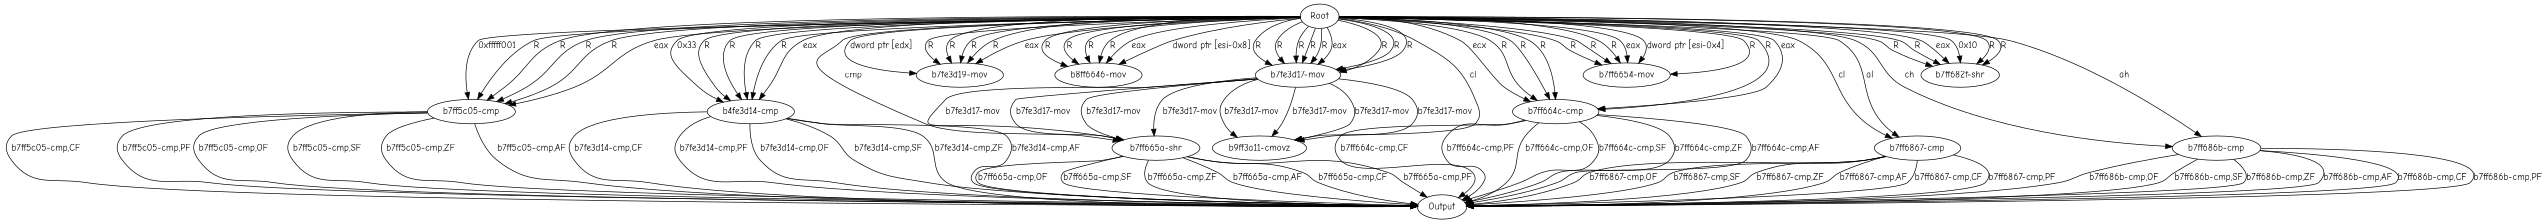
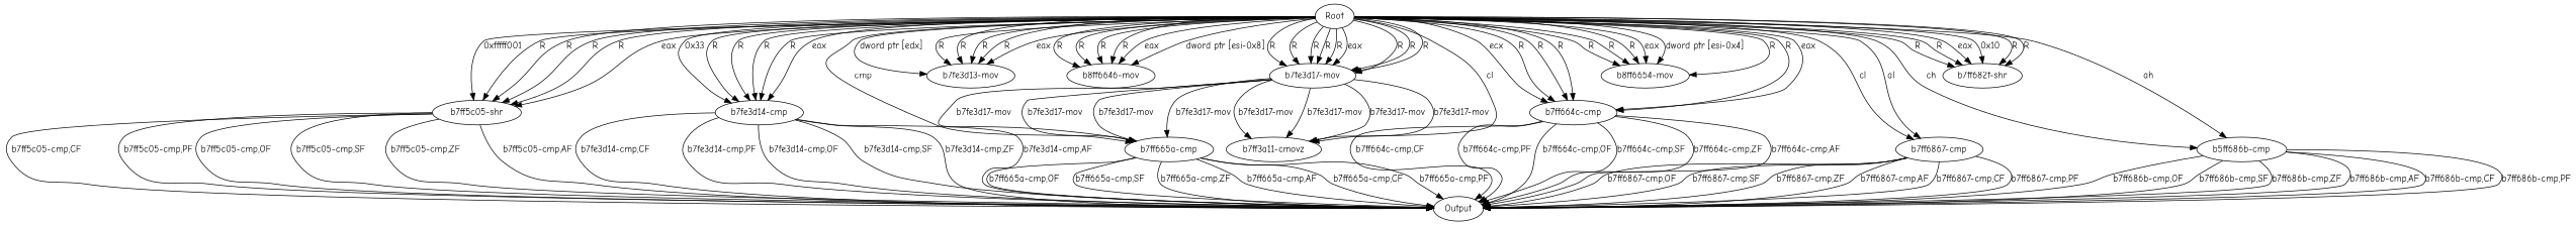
  digraph {
    fontname="Comic Neue"
    node [fontname="Comic Neue"]
    edge [fontname="Comic Neue"]
    n1 [label=Root]
-   "b7ff5c05-cmp"
-   "b7fe3d14-cmp" [label="b4fe3d14-cmp"]
+   "b7ff5c05-cmp" [label="b7ff5c05-shr"]
+   "b7fe3d14-cmp"
    "b7fe3d17-mov"
-   "b7fe3d19-mov"
+   "b7fe3d19-mov" [label="b7fe3d13-mov"]
    n6 [label="b8ff6646-mov"]
    "b7ff664c-cmp"
-   "b7ff6654-mov"
-   "b7ff665a-cmp" [label="b7ff665a-shr"]
+   "b7ff6654-mov" [label="b8ff6654-mov"]
+   "b7ff665a-cmp"
    "b7ff6867-cmp"
-   "b7ff686b-cmp"
+   "b7ff686b-cmp" [label="b5ff686b-cmp"]
    n12 [label="b7ff682f-shr"]
-   "b7ff3a11-cmovz" [label="b9ff3a11-cmovz"]
+   "b7ff3a11-cmovz"
    n14 [label=Output]
    n1 -> "b7ff5c05-cmp" [label=R]
    n1 -> "b7ff5c05-cmp" [label=R]
    n1 -> "b7ff5c05-cmp" [label=R]
    n1 -> "b7ff5c05-cmp" [label=R]
    n1 -> "b7ff5c05-cmp" [label=eax]
    n1 -> "b7ff5c05-cmp" [label="0xfffff001"]
    n1 -> "b7fe3d14-cmp" [label=R]
    n1 -> "b7fe3d14-cmp" [label=R]
    n1 -> "b7fe3d14-cmp" [label=R]
    n1 -> "b7fe3d14-cmp" [label=R]
    n1 -> "b7fe3d14-cmp" [label=eax]
    n1 -> "b7fe3d14-cmp" [label="0x33"]
    n1 -> "b7fe3d17-mov" [label=R]
    n1 -> "b7fe3d17-mov" [label=R]
    n1 -> "b7fe3d17-mov" [label=R]
    n1 -> "b7fe3d17-mov" [label=R]
    n1 -> "b7fe3d17-mov" [label=R]
    n1 -> "b7fe3d17-mov" [label=R]
    n1 -> "b7fe3d17-mov" [label=R]
    n1 -> "b7fe3d17-mov" [label=R]
    n1 -> "b7fe3d17-mov" [label=eax]
    n1 -> "b7fe3d19-mov" [label="dword ptr [edx]"]
    n1 -> "b7fe3d19-mov" [label=R]
    n1 -> "b7fe3d19-mov" [label=R]
    n1 -> "b7fe3d19-mov" [label=R]
    n1 -> "b7fe3d19-mov" [label=R]
    n1 -> "b7fe3d19-mov" [label=eax]
    n1 -> n6 [label=R]
    n1 -> n6 [label=R]
    n1 -> n6 [label=R]
    n1 -> n6 [label=R]
    n1 -> n6 [label=eax]
    n1 -> n6 [label="dword ptr [esi-0x8]"]
    n1 -> "b7ff664c-cmp" [label=R]
    n1 -> "b7ff664c-cmp" [label=R]
    n1 -> "b7ff664c-cmp" [label=R]
    n1 -> "b7ff664c-cmp" [label=R]
    n1 -> "b7ff664c-cmp" [label=eax]
    n1 -> "b7ff664c-cmp" [label=ecx]
    n1 -> "b7ff6654-mov" [label=R]
    n1 -> "b7ff6654-mov" [label=R]
    n1 -> "b7ff6654-mov" [label=R]
    n1 -> "b7ff6654-mov" [label=R]
    n1 -> "b7ff6654-mov" [label=eax]
    n1 -> "b7ff6654-mov" [label="dword ptr [esi-0x4]"]
    n1 -> "b7ff665a-cmp" [label=cmp]
    n1 -> "b7ff6867-cmp" [label=al]
    n1 -> "b7ff6867-cmp" [label=cl]
    n1 -> "b7ff686b-cmp" [label=ah]
    n1 -> "b7ff686b-cmp" [label=ch]
    n1 -> n12 [label=R]
    n1 -> n12 [label=R]
    n1 -> n12 [label=R]
    n1 -> n12 [label=R]
    n1 -> n12 [label=eax]
    n1 -> n12 [label="0x10"]
    n1 -> "b7ff3a11-cmovz" [label=cl]
    "b7ff5c05-cmp" -> n14 [label="b7ff5c05-cmp,OF"]
    "b7ff5c05-cmp" -> n14 [label="b7ff5c05-cmp,SF"]
    "b7ff5c05-cmp" -> n14 [label="b7ff5c05-cmp,ZF"]
    "b7ff5c05-cmp" -> n14 [label="b7ff5c05-cmp,AF"]
    "b7ff5c05-cmp" -> n14 [label="b7ff5c05-cmp,CF"]
    "b7ff5c05-cmp" -> n14 [label="b7ff5c05-cmp,PF"]
    "b7fe3d14-cmp" -> n14 [label="b7fe3d14-cmp,OF"]
    "b7fe3d14-cmp" -> n14 [label="b7fe3d14-cmp,SF"]
    "b7fe3d14-cmp" -> n14 [label="b7fe3d14-cmp,ZF"]
    "b7fe3d14-cmp" -> n14 [label="b7fe3d14-cmp,AF"]
    "b7fe3d14-cmp" -> n14 [label="b7fe3d14-cmp,CF"]
    "b7fe3d14-cmp" -> n14 [label="b7fe3d14-cmp,PF"]
    "b7fe3d17-mov" -> "b7ff665a-cmp" [label="b7fe3d17-mov"]
    "b7fe3d17-mov" -> "b7ff665a-cmp" [label="b7fe3d17-mov"]
    "b7fe3d17-mov" -> "b7ff665a-cmp" [label="b7fe3d17-mov"]
    "b7fe3d17-mov" -> "b7ff665a-cmp" [label="b7fe3d17-mov"]
    "b7fe3d17-mov" -> "b7ff3a11-cmovz" [label="b7fe3d17-mov"]
    "b7fe3d17-mov" -> "b7ff3a11-cmovz" [label="b7fe3d17-mov"]
    "b7fe3d17-mov" -> "b7ff3a11-cmovz" [label="b7fe3d17-mov"]
    "b7fe3d17-mov" -> "b7ff3a11-cmovz" [label="b7fe3d17-mov"]
    "b7ff664c-cmp" -> n14 [label="b7ff664c-cmp,OF"]
    "b7ff664c-cmp" -> n14 [label="b7ff664c-cmp,SF"]
    "b7ff664c-cmp" -> n14 [label="b7ff664c-cmp,ZF"]
    "b7ff664c-cmp" -> n14 [label="b7ff664c-cmp,AF"]
    "b7ff664c-cmp" -> n14 [label="b7ff664c-cmp,CF"]
    "b7ff664c-cmp" -> n14 [label="b7ff664c-cmp,PF"]
    "b7ff665a-cmp" -> n14 [label="b7ff665a-cmp,OF"]
    "b7ff665a-cmp" -> n14 [label="b7ff665a-cmp,SF"]
    "b7ff665a-cmp" -> n14 [label="b7ff665a-cmp,ZF"]
    "b7ff665a-cmp" -> n14 [label="b7ff665a-cmp,AF"]
    "b7ff665a-cmp" -> n14 [label="b7ff665a-cmp,CF"]
    "b7ff665a-cmp" -> n14 [label="b7ff665a-cmp,PF"]
    "b7ff6867-cmp" -> n14 [label="b7ff6867-cmp,OF"]
    "b7ff6867-cmp" -> n14 [label="b7ff6867-cmp,SF"]
    "b7ff6867-cmp" -> n14 [label="b7ff6867-cmp,ZF"]
    "b7ff6867-cmp" -> n14 [label="b7ff6867-cmp,AF"]
    "b7ff6867-cmp" -> n14 [label="b7ff6867-cmp,CF"]
    "b7ff6867-cmp" -> n14 [label="b7ff6867-cmp,PF"]
    "b7ff686b-cmp" -> n14 [label="b7ff686b-cmp,OF"]
    "b7ff686b-cmp" -> n14 [label="b7ff686b-cmp,SF"]
    "b7ff686b-cmp" -> n14 [label="b7ff686b-cmp,ZF"]
    "b7ff686b-cmp" -> n14 [label="b7ff686b-cmp,AF"]
    "b7ff686b-cmp" -> n14 [label="b7ff686b-cmp,CF"]
    "b7ff686b-cmp" -> n14 [label="b7ff686b-cmp,PF"]
  }
